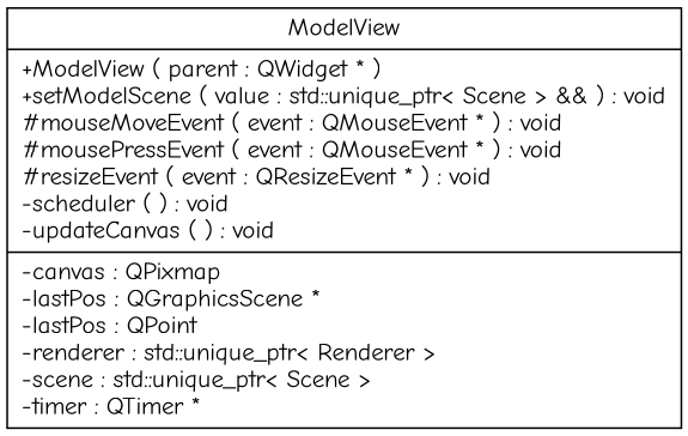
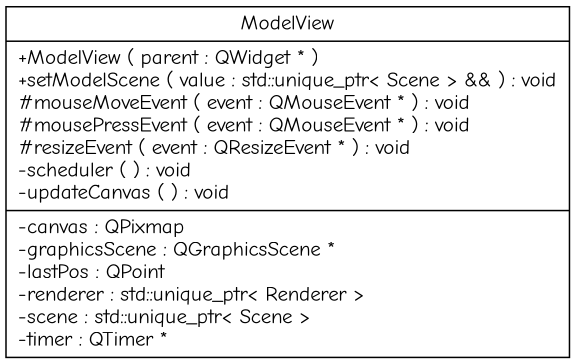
  digraph {
    rankdir=RL
    fontname="Comic Neue"
-   n1 [label="ModelView\n|+ModelView ( parent : QWidget * )\l+setModelScene ( value : std::unique_ptr\< Scene \> && ) : void\l#mouseMoveEvent ( event : QMouseEvent * ) : void\l#mousePressEvent ( event : QMouseEvent * ) : void\l#resizeEvent ( event : QResizeEvent * ) : void\l-scheduler (  ) : void\l-updateCanvas (  ) : void\l|-canvas : QPixmap\l-lastPos : QGraphicsScene *\l-lastPos : QPoint\l-renderer : std::unique_ptr\< Renderer \>\l-scene : std::unique_ptr\< Scene \>\l-timer : QTimer *\l" shape=record fontname="Comic Neue"]
+   n1 [label="ModelView\n|+ModelView ( parent : QWidget * )\l+setModelScene ( value : std::unique_ptr\< Scene \> && ) : void\l#mouseMoveEvent ( event : QMouseEvent * ) : void\l#mousePressEvent ( event : QMouseEvent * ) : void\l#resizeEvent ( event : QResizeEvent * ) : void\l-scheduler (  ) : void\l-updateCanvas (  ) : void\l|-canvas : QPixmap\l-graphicsScene : QGraphicsScene *\l-lastPos : QPoint\l-renderer : std::unique_ptr\< Renderer \>\l-scene : std::unique_ptr\< Scene \>\l-timer : QTimer *\l" shape=record fontname="Comic Neue"]
  }
